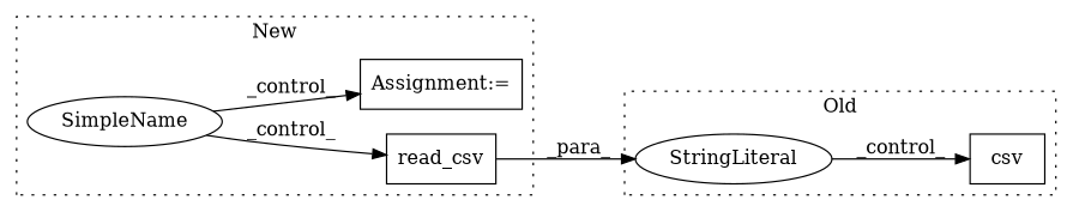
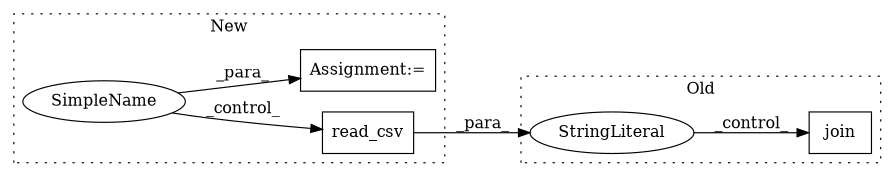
  digraph {
    rankdir=LR
    node [a=32 shape=box]
-   n1 [l="5,1" label=csv s="1788,1823"]
+   n1 [l="5,1" label=join s="1788,1823"]
    n2 [a=45 l=21 label=StringLiteral s=1802 shape=ellipse]
    n3 [l="9,1" label=read_csv s="2069,2094"]
    n4 [a=7 l=1 label="Assignment:=" s=2061]
    n5 [a=42 l=15 label=SimpleName s=960 shape=ellipse]
    subgraph cluster_1 {
      label=Old
      style=dotted
      n1
      n2
    }
    subgraph cluster_2 {
      label=New
      style=dotted
      n3
      n4
      n5
    }
    n2 -> n1 [label=_control_]
    n3 -> n2 [label=_para_]
    n5 -> n3 [label=_control_]
-   n5 -> n4 [label=_control_]
+   n5 -> n4 [label=_para_]
  }
